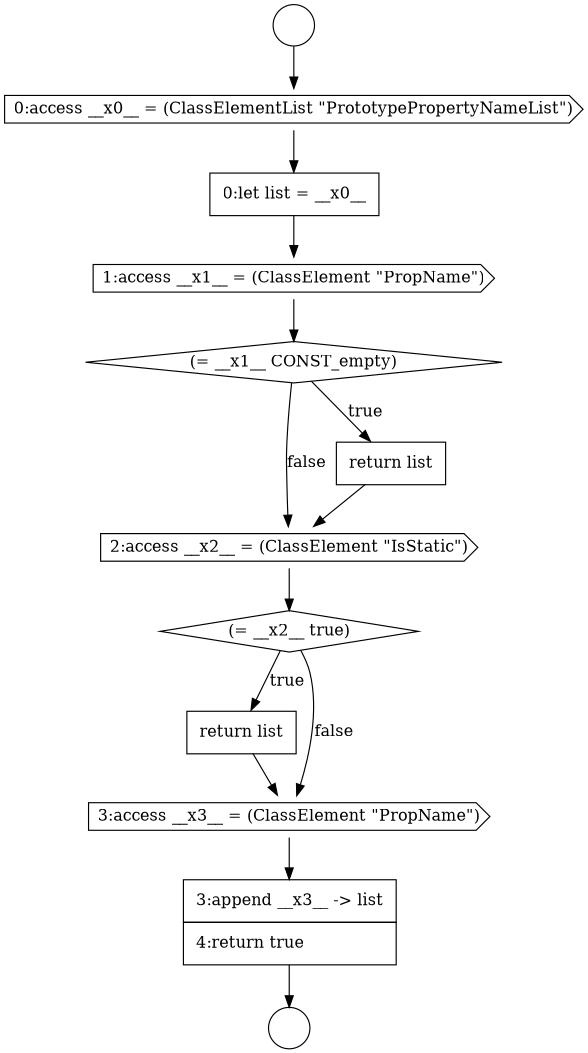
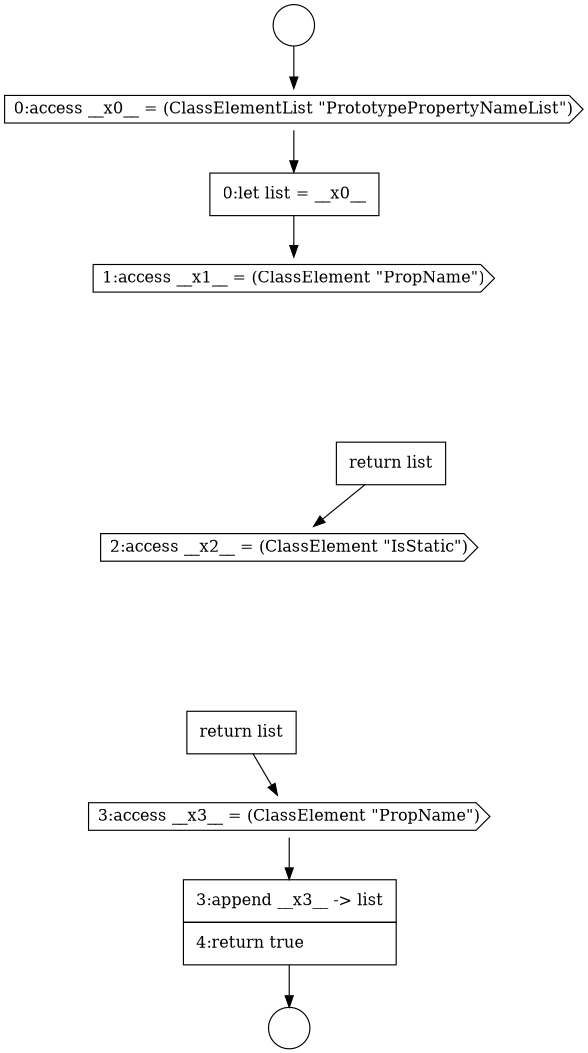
  digraph {
    node [color=black fillcolor=white shape=none style=filled]
    edge [color=black]
    n1 [label=<<font color="black">     <table border="0" cellborder="1" cellspacing="0" cellpadding="10">       <tr><td align="left">return list</td></tr>     </table>   </font>> margin=0]
    n2 [label=<<font color="black">3:access __x3__ = (ClassElement &quot;PropName&quot;)</font>> shape=cds]
    n3 [label=<<font color="black">     <table border="0" cellborder="1" cellspacing="0" cellpadding="10">       <tr><td align="left">3:append __x3__ -&gt; list</td></tr>       <tr><td align="left">4:return true</td></tr>     </table>   </font>> margin=0]
-   n4 [label=<<font color="black">(= __x1__ CONST_empty)</font>> shape=diamond]
    n5 [label=<<font color="black">2:access __x2__ = (ClassElement &quot;IsStatic&quot;)</font>> shape=cds]
    n6 [label=<<font color="black">     <table border="0" cellborder="1" cellspacing="0" cellpadding="10">       <tr><td align="left">return list</td></tr>     </table>   </font>> margin=0]
-   n7 [label=<<font color="black">(= __x2__ true)</font>> shape=diamond]
    n8 [label=<<font color="black">1:access __x1__ = (ClassElement &quot;PropName&quot;)</font>> shape=cds]
    n9 [label=" " shape=circle]
    n10 [label=<<font color="black">0:access __x0__ = (ClassElementList &quot;PrototypePropertyNameList&quot;)</font>> shape=cds]
    n11 [label=<<font color="black">     <table border="0" cellborder="1" cellspacing="0" cellpadding="10">       <tr><td align="left">0:let list = __x0__</td></tr>     </table>   </font>> margin=0]
    n12 [label=" " shape=circle]
    n1 -> n2
    n2 -> n3
    n3 -> n12
-   n4 -> n5 [label=<<font color="black">false</font>>]
-   n4 -> n6 [label=<<font color="black">true</font>>]
-   n5 -> n7
    n6 -> n5
-   n7 -> n1 [label=<<font color="black">true</font>>]
-   n7 -> n2 [label=<<font color="black">false</font>>]
-   n8 -> n4
    n9 -> n10
    n10 -> n11
    n11 -> n8
  }
